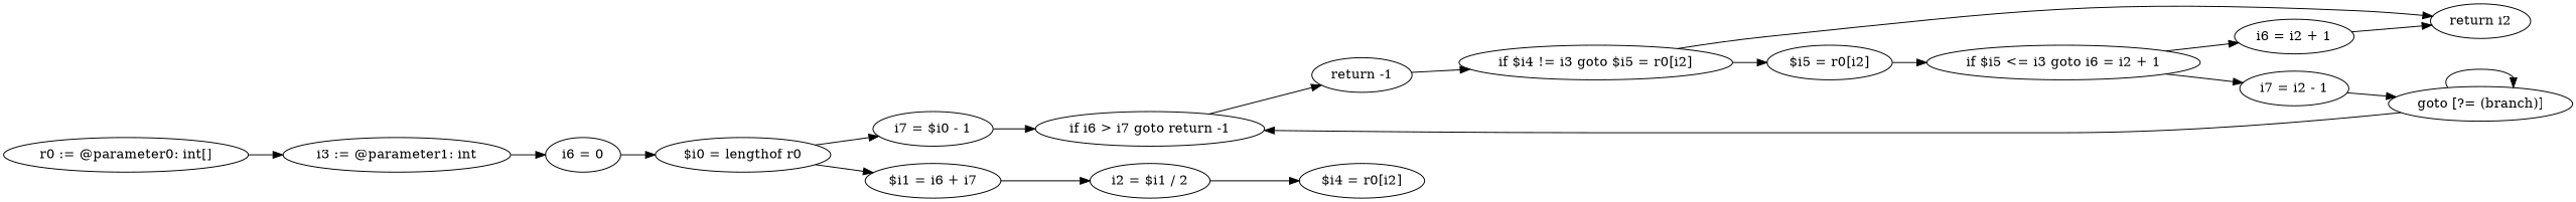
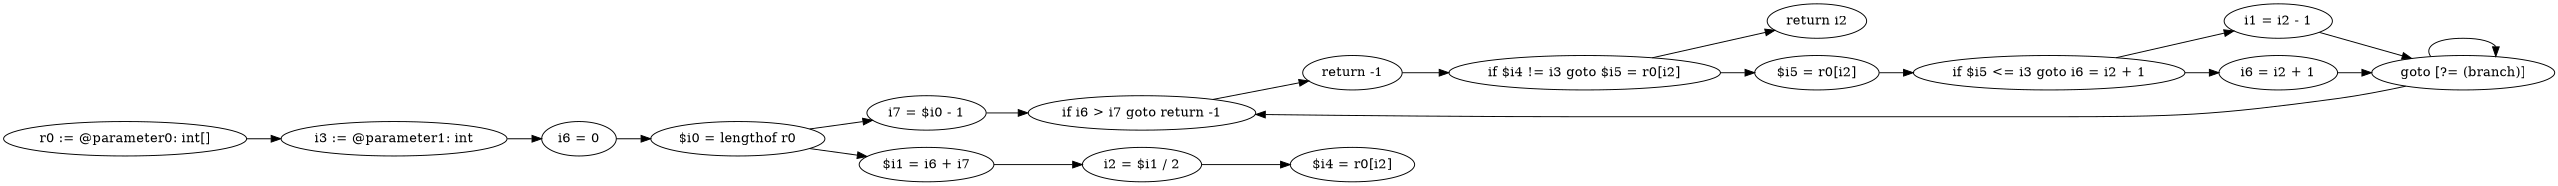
  digraph {
    rankdir=LR
    "r0 := @parameter0: int[]"
    "i3 := @parameter1: int"
    "i6 = 0"
    "$i0 = lengthof r0"
    "i7 = $i0 - 1"
    "$i1 = i6 + i7"
    "if i6 > i7 goto return -1"
    "return -1"
    "i2 = $i1 / 2"
    "if $i4 != i3 goto $i5 = r0[i2]"
    "$i4 = r0[i2]"
    "return i2"
    "$i5 = r0[i2]"
    "if $i5 <= i3 goto i6 = i2 + 1"
-   "i7 = i2 - 1"
+   "i7 = i2 - 1" [label="i1 = i2 - 1"]
    "i6 = i2 + 1"
    "goto [?= (branch)]"
    "r0 := @parameter0: int[]" -> "i3 := @parameter1: int"
    "i3 := @parameter1: int" -> "i6 = 0"
    "i6 = 0" -> "$i0 = lengthof r0"
    "$i0 = lengthof r0" -> "i7 = $i0 - 1"
    "$i0 = lengthof r0" -> "$i1 = i6 + i7"
    "i7 = $i0 - 1" -> "if i6 > i7 goto return -1"
    "$i1 = i6 + i7" -> "i2 = $i1 / 2"
    "if i6 > i7 goto return -1" -> "return -1"
    "return -1" -> "if $i4 != i3 goto $i5 = r0[i2]"
    "i2 = $i1 / 2" -> "$i4 = r0[i2]"
    "if $i4 != i3 goto $i5 = r0[i2]" -> "return i2"
    "if $i4 != i3 goto $i5 = r0[i2]" -> "$i5 = r0[i2]"
    "$i5 = r0[i2]" -> "if $i5 <= i3 goto i6 = i2 + 1"
    "if $i5 <= i3 goto i6 = i2 + 1" -> "i7 = i2 - 1"
    "if $i5 <= i3 goto i6 = i2 + 1" -> "i6 = i2 + 1"
    "i7 = i2 - 1" -> "goto [?= (branch)]"
-   "i6 = i2 + 1" -> "return i2"
+   "i6 = i2 + 1" -> "goto [?= (branch)]"
    "goto [?= (branch)]" -> "if i6 > i7 goto return -1"
    "goto [?= (branch)]" -> "goto [?= (branch)]"
  }
